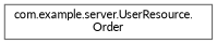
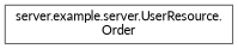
  digraph {
    rankdir=LR
    fontname=Lato
-   n1 [color=grey40 fillcolor=white fontname=Lato fontsize=10 height=0.2 label="com.example.server.UserResource.\lOrder" shape=box style=filled width=0.4]
+   n1 [color=grey40 fillcolor=white fontname=Lato fontsize=10 height=0.2 label="server.example.server.UserResource.\lOrder" shape=box style=filled width=0.4]
  }
